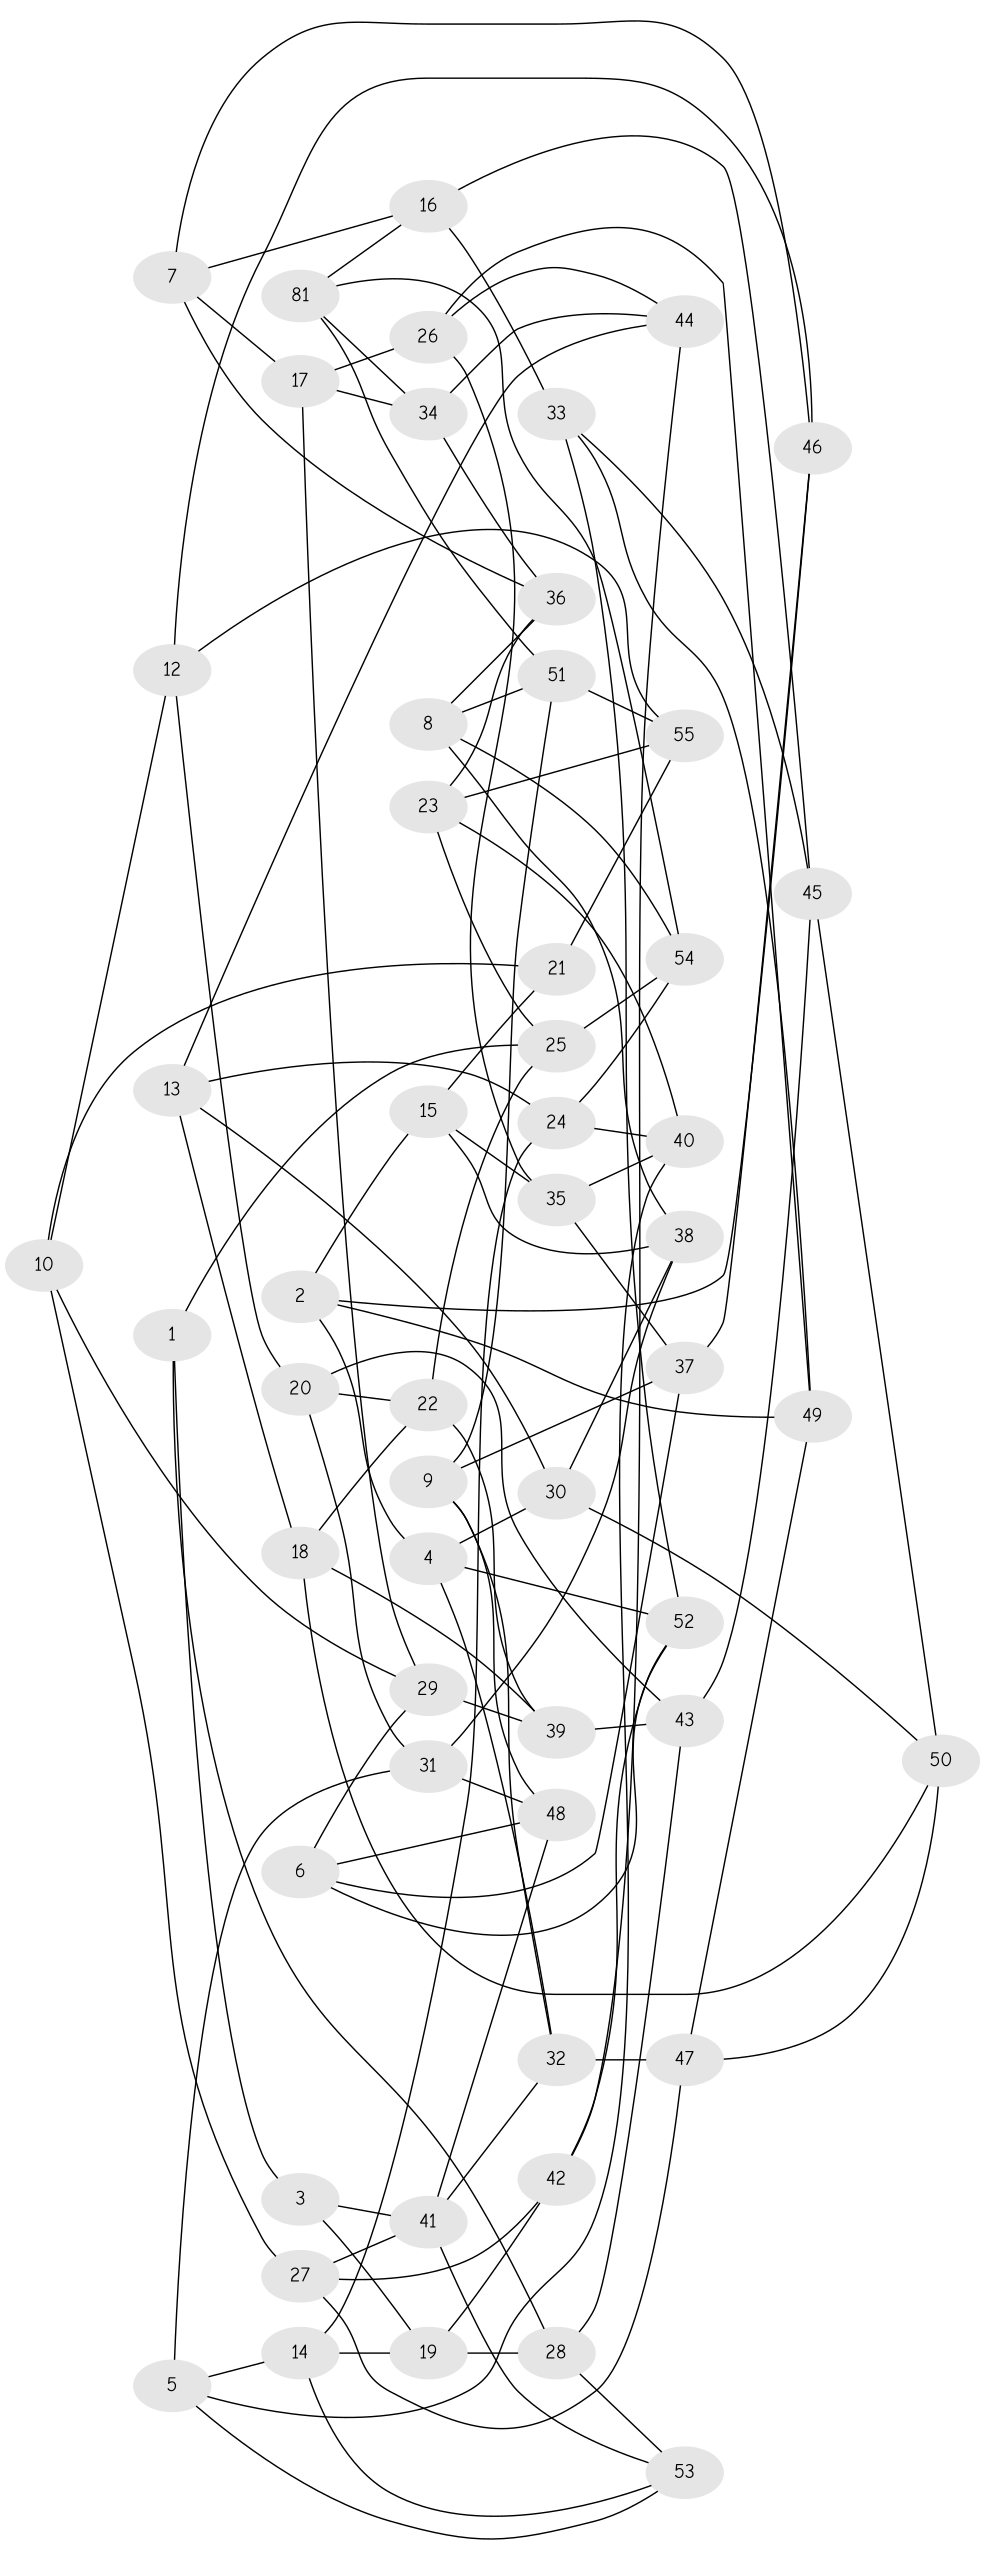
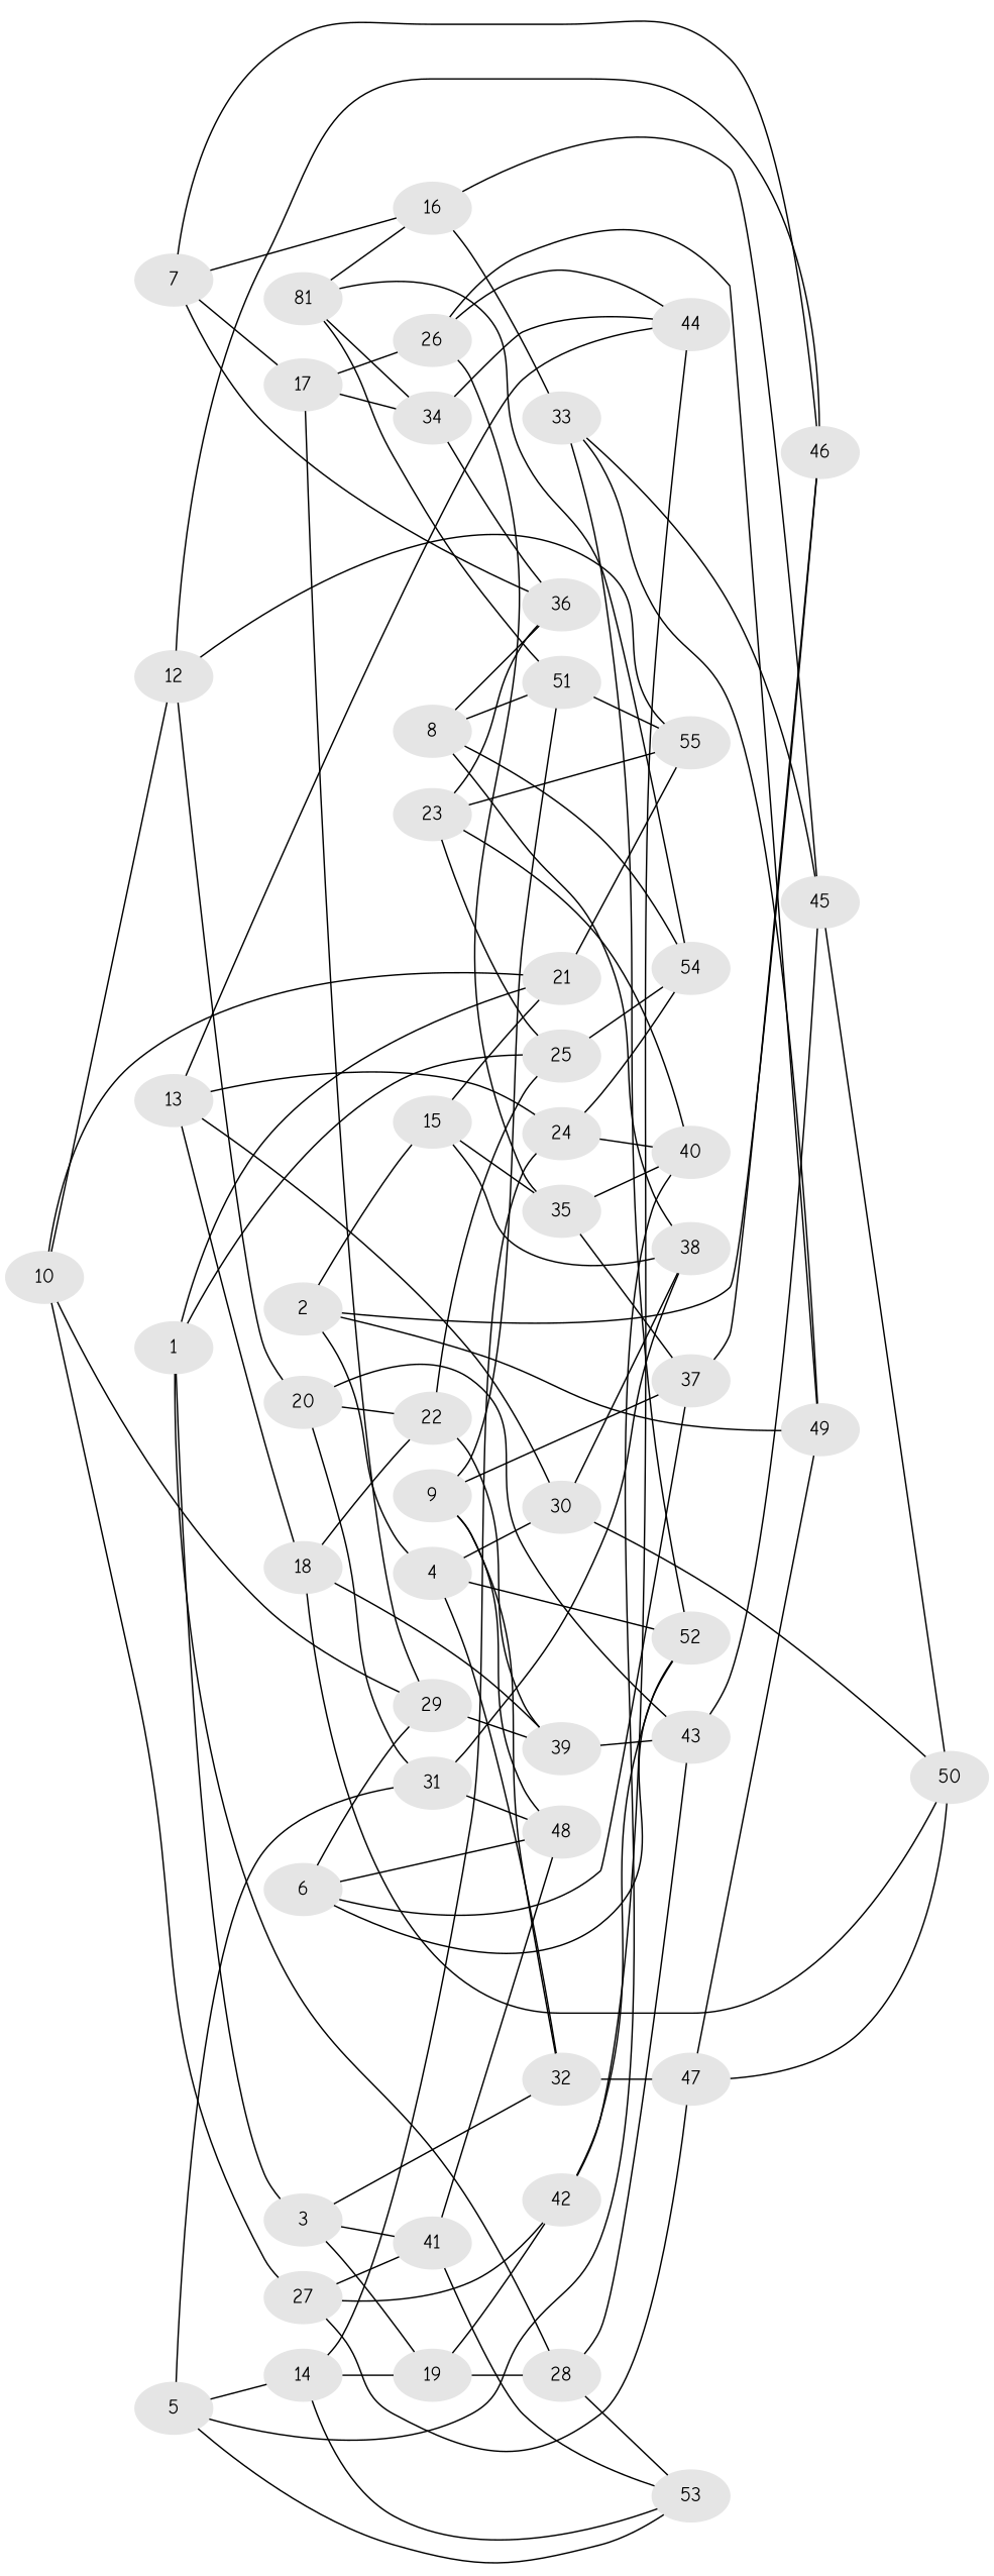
  graph {
    fontname="Comic Neue"
    rankdir=LR
    node [color=gray90 fontname="Comic Neue" style=filled]
    edge [fontname="Comic Neue"]
    1
    3
    21
    25
    28
    19
    32
    41
    55
    54
    53
    43
    2
    4
    15
    46
    49
    30
    52
    38
    35
    42
    47
    48
    50
    5
    14
    31
    40
    24
    6
    29
    37
    39
    7
    16
    17
    36
    33
    45
    34
    26
    8
    51
    9
    10
    12
    27
    20
    n50 [label=81]
    44
    22
    13
    18
    23
    1 -- 3
+   1 -- 21
    1 -- 25
    1 -- 28
    3 -- 19
-   41 -- 32
+   3 -- 32
    3 -- 41
    21 -- 55
    25 -- 54
    28 -- 53
    28 -- 43
    19 -- 28
    19 -- 42
    32 -- 47
    41 -- 53
    41 -- 48
    43 -- 45
    2 -- 4
    2 -- 15
    2 -- 46
    2 -- 49
    4 -- 32
    4 -- 30
    4 -- 52
    15 -- 21
    15 -- 38
    15 -- 35
    30 -- 38
    30 -- 50
    35 -- 40
    35 -- 37
    42 -- 52
    42 -- 44
    47 -- 49
    47 -- 50
    5 -- 53
    5 -- 14
    5 -- 31
    5 -- 40
    14 -- 19
    14 -- 53
    14 -- 24
    31 -- 38
    31 -- 48
    24 -- 54
    24 -- 40
    6 -- 52
    6 -- 48
    6 -- 29
    6 -- 37
    29 -- 39
    37 -- 46
    39 -- 43
    7 -- 46
    7 -- 16
    7 -- 17
    7 -- 36
    16 -- 33
    16 -- 45
    17 -- 29
    17 -- 34
    17 -- 26
    33 -- 49
    33 -- 52
    33 -- 45
    45 -- 50
    34 -- 36
    34 -- 44
    26 -- 49
    26 -- 35
    26 -- 44
    8 -- 54
    8 -- 38
    8 -- 36
    8 -- 51
    51 -- 55
    9 -- 32
    9 -- 48
    9 -- 37
    9 -- 51
    10 -- 21
    10 -- 29
    10 -- 12
    10 -- 27
    12 -- 55
    12 -- 46
    12 -- 20
    27 -- 41
    27 -- 42
    27 -- 47
    20 -- 43
    20 -- 31
    20 -- 22
    n50 -- 54
    n50 -- 16
    n50 -- 34
    n50 -- 51
    22 -- 25
    22 -- 39
    13 -- 30
    13 -- 24
    13 -- 44
    13 -- 18
    18 -- 50
    18 -- 39
    18 -- 22
    23 -- 25
    23 -- 55
    23 -- 40
    23 -- 36
  }
